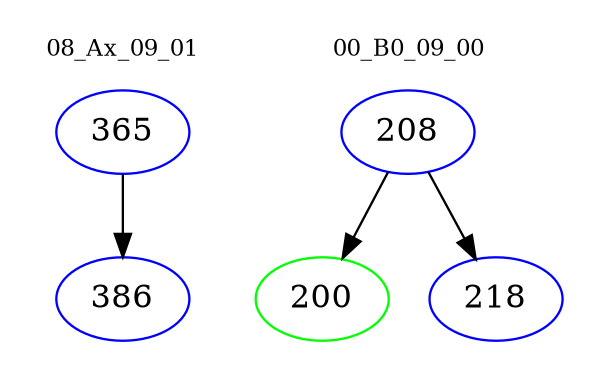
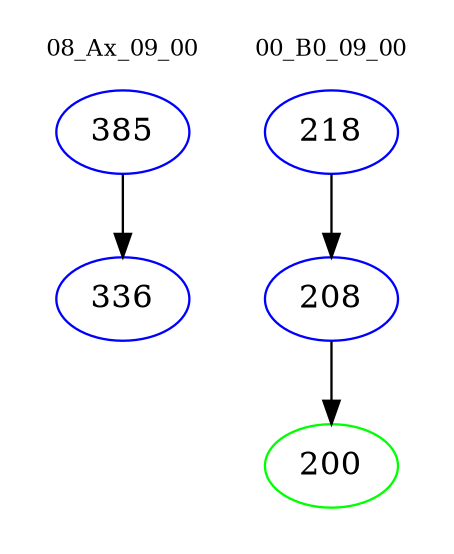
  digraph {
    node [color=blue]
    edge [color=black]
-   n1 [label=365]
-   n2 [label=386]
+   n1 [label=385]
+   n2 [label=336]
    n3 [label=208]
    n4 [color=green label=200]
    n5 [label=218]
    subgraph cluster_1 {
      color=white
      fontsize=10
-     label="08_Ax_09_01"
+     label="08_Ax_09_00"
      n1
      n2
    }
    subgraph cluster_2 {
      color=white
      fontsize=10
      label="00_B0_09_00"
      n3
      n4
      n5
    }
    n1 -> n2
    n3 -> n4
-   n3 -> n5
+   n5 -> n3
  }
